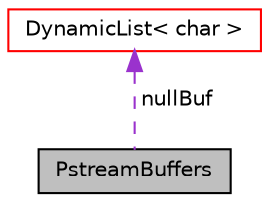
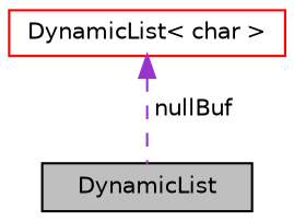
  digraph {
    node [fontname=Helvetica fontsize=10 shape=record]
-   n1 [color=black fillcolor=grey75 fontcolor=black height=0.2 label=PstreamBuffers style=filled width=0.4]
+   n1 [color=black fillcolor=grey75 fontcolor=black height=0.2 label=DynamicList style=filled width=0.4]
    n2 [color=red height=0.2 label="DynamicList\< char \>" width=0.4]
    n2 -> n1 [color=darkorchid3 dir=back fontname=Helvetica fontsize=10 label=" nullBuf" labelfontname=Helvetica labelfontsize=10 style=dashed]
  }
